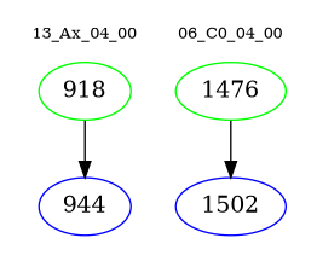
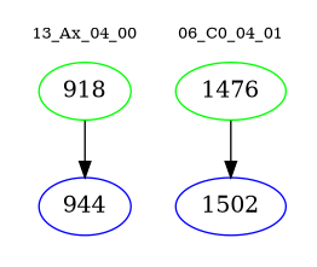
  digraph {
    node [color=green]
    edge [color=black]
    n1 [label=918]
    n2 [color=blue label=944]
    n3 [label=1476]
    n4 [color=blue label=1502]
    subgraph cluster_1 {
      color=white
      fontsize=10
      label="13_Ax_04_00"
      n1
      n2
    }
    subgraph cluster_2 {
      color=white
      fontsize=10
-     label="06_C0_04_00"
+     label="06_C0_04_01"
      n3
      n4
    }
    n1 -> n2
    n3 -> n4
  }
